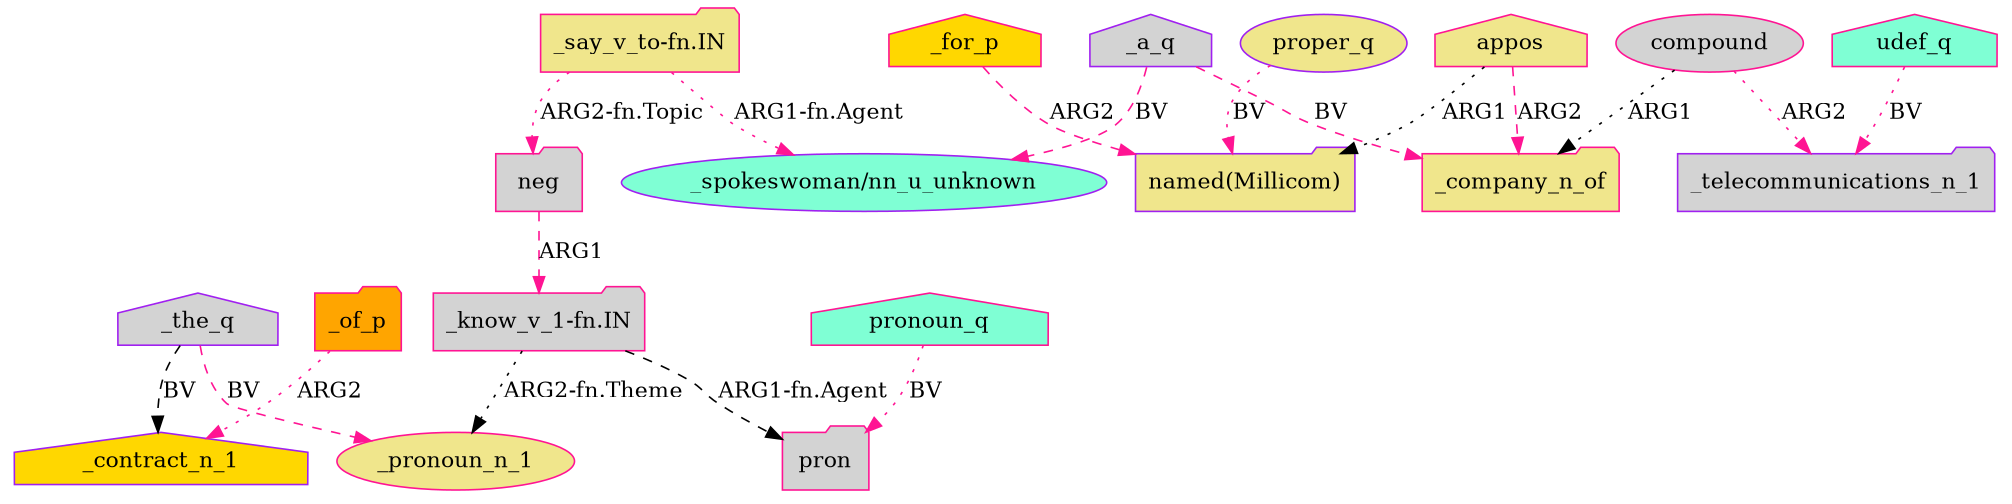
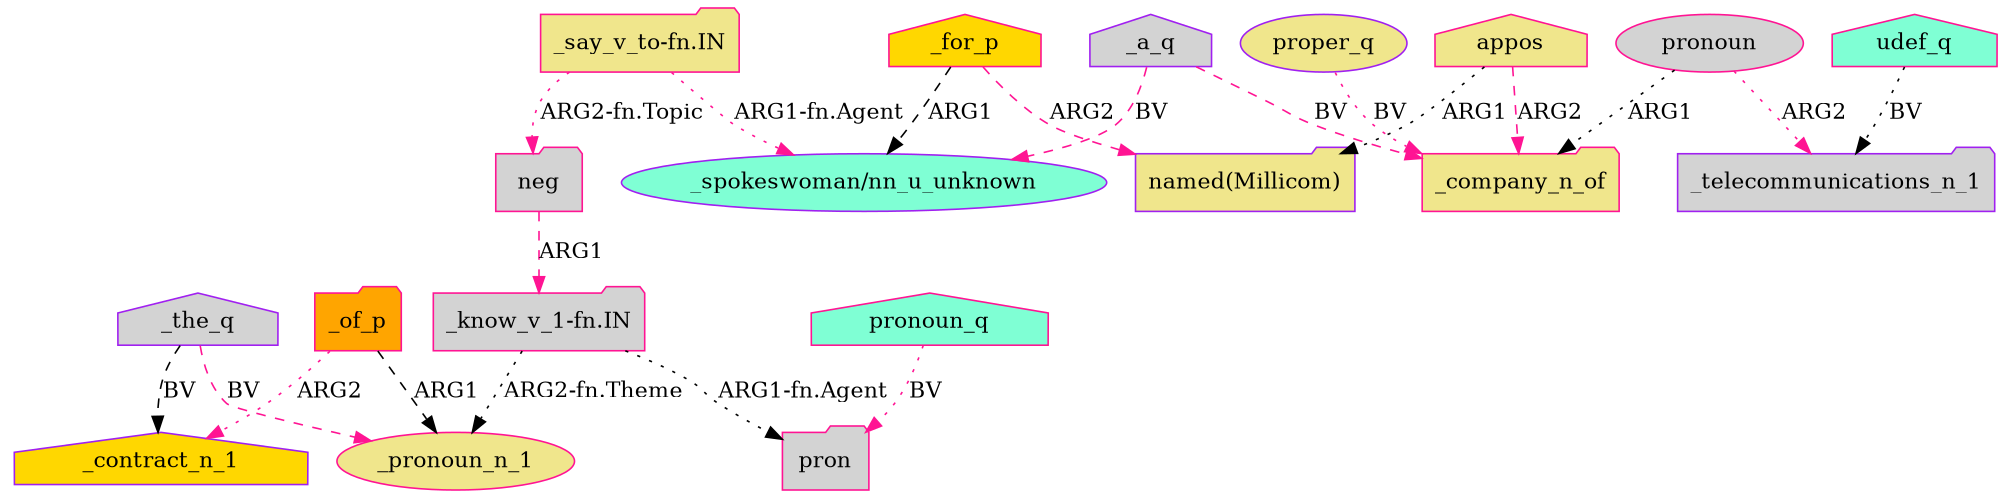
  digraph {
    node [color=deeppink fillcolor=lightgrey shape=folder style=filled]
    edge [color=deeppink style=dotted]
    _of_p [fillcolor=orange]
    _contract_n_1 [color=purple fillcolor=gold shape=house]
    n3 [fillcolor=khaki label=_pronoun_n_1 shape=ellipse]
    appos [fillcolor=khaki shape=house]
    "named(Millicom)" [color=purple fillcolor=khaki]
    _company_n_of [fillcolor=khaki]
    _a_q [color=purple shape=house]
    "_spokeswoman/nn_u_unknown" [color=purple fillcolor=aquamarine shape=ellipse]
    "_know_v_1-fn.IN"
    pron
-   compound [shape=ellipse]
+   compound [shape=ellipse label=pronoun]
    _telecommunications_n_1 [color=purple]
    pronoun_q [fillcolor=aquamarine shape=house]
    _the_q [color=purple shape=house]
    neg
    _for_p [fillcolor=gold shape=house]
    "_say_v_to-fn.IN" [fillcolor=khaki]
    udef_q [fillcolor=aquamarine shape=house]
    proper_q [color=purple fillcolor=khaki shape=ellipse]
    _of_p -> _contract_n_1 [label=ARG2]
+   _of_p -> n3 [color=black label=ARG1 style=dashed]
    appos -> "named(Millicom)" [color=black label=ARG1]
    appos -> _company_n_of [label=ARG2 style=dashed]
    _a_q -> _company_n_of [label=BV style=dashed]
    _a_q -> "_spokeswoman/nn_u_unknown" [label=BV style=dashed]
    "_know_v_1-fn.IN" -> n3 [color=black label="ARG2-fn.Theme"]
-   "_know_v_1-fn.IN" -> pron [color=black label="ARG1-fn.Agent" style=dashed]
+   "_know_v_1-fn.IN" -> pron [color=black label="ARG1-fn.Agent"]
    compound -> _company_n_of [color=black label=ARG1]
    compound -> _telecommunications_n_1 [label=ARG2]
    pronoun_q -> pron [label=BV]
    _the_q -> _contract_n_1 [color=black label=BV style=dashed]
    _the_q -> n3 [label=BV style=dashed]
    neg -> "_know_v_1-fn.IN" [label=ARG1 style=dashed]
    _for_p -> "named(Millicom)" [label=ARG2 style=dashed]
+   _for_p -> "_spokeswoman/nn_u_unknown" [color=black label=ARG1 style=dashed]
    "_say_v_to-fn.IN" -> "_spokeswoman/nn_u_unknown" [label="ARG1-fn.Agent"]
    "_say_v_to-fn.IN" -> neg [label="ARG2-fn.Topic"]
-   udef_q -> _telecommunications_n_1 [label=BV]
-   proper_q -> "named(Millicom)" [label=BV]
+   udef_q -> _telecommunications_n_1 [color=black label=BV]
+   proper_q -> _company_n_of [label=BV]
  }
